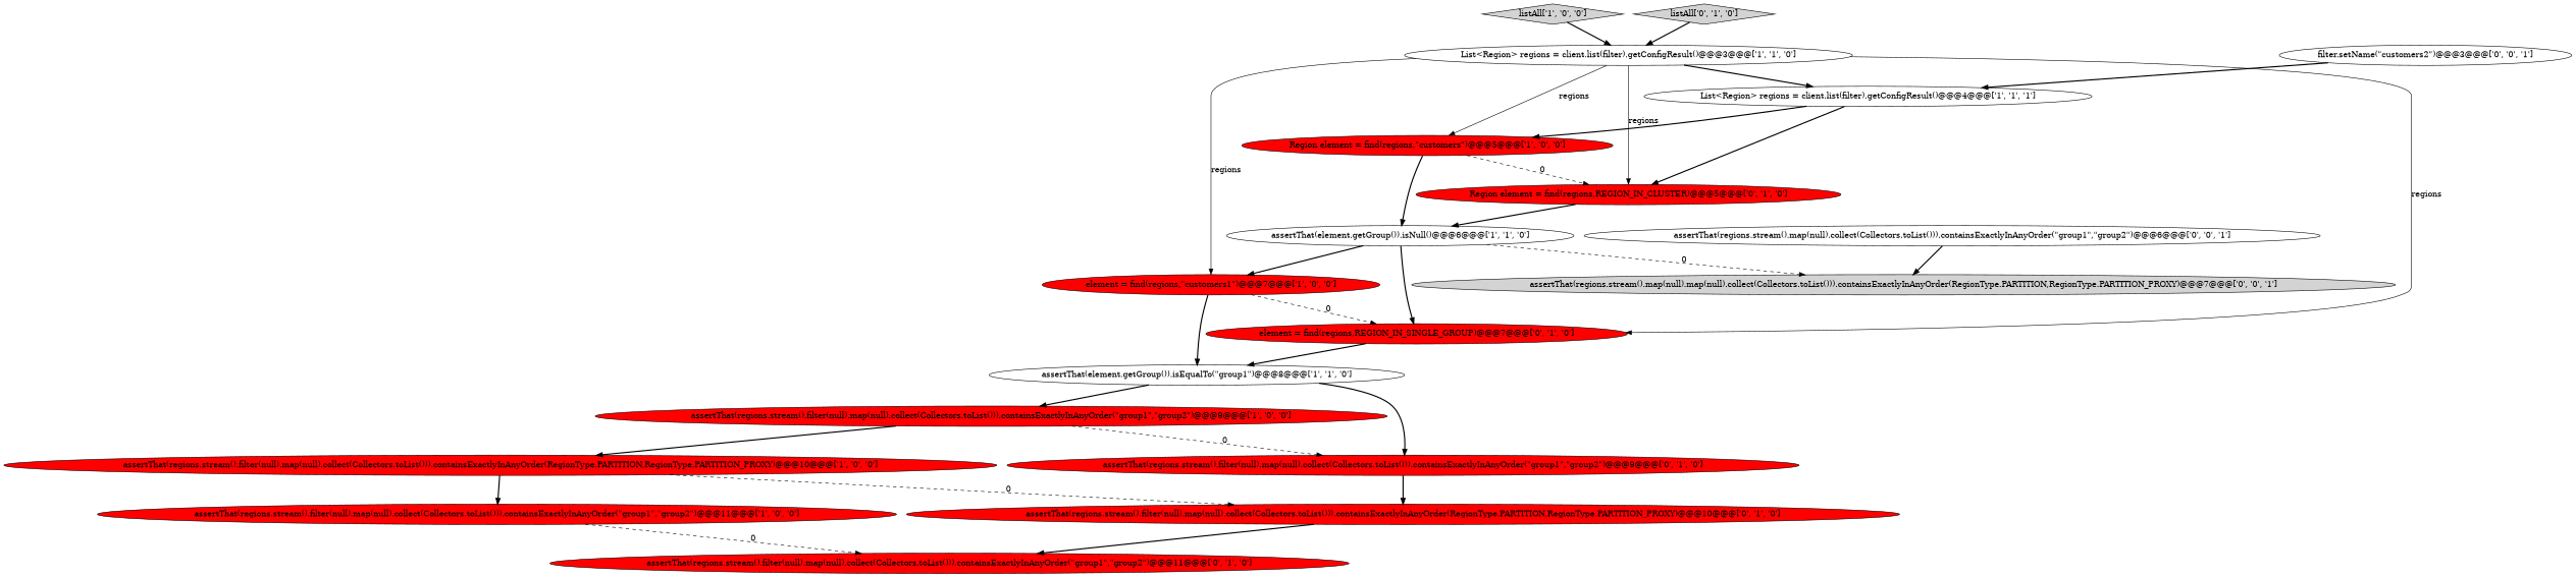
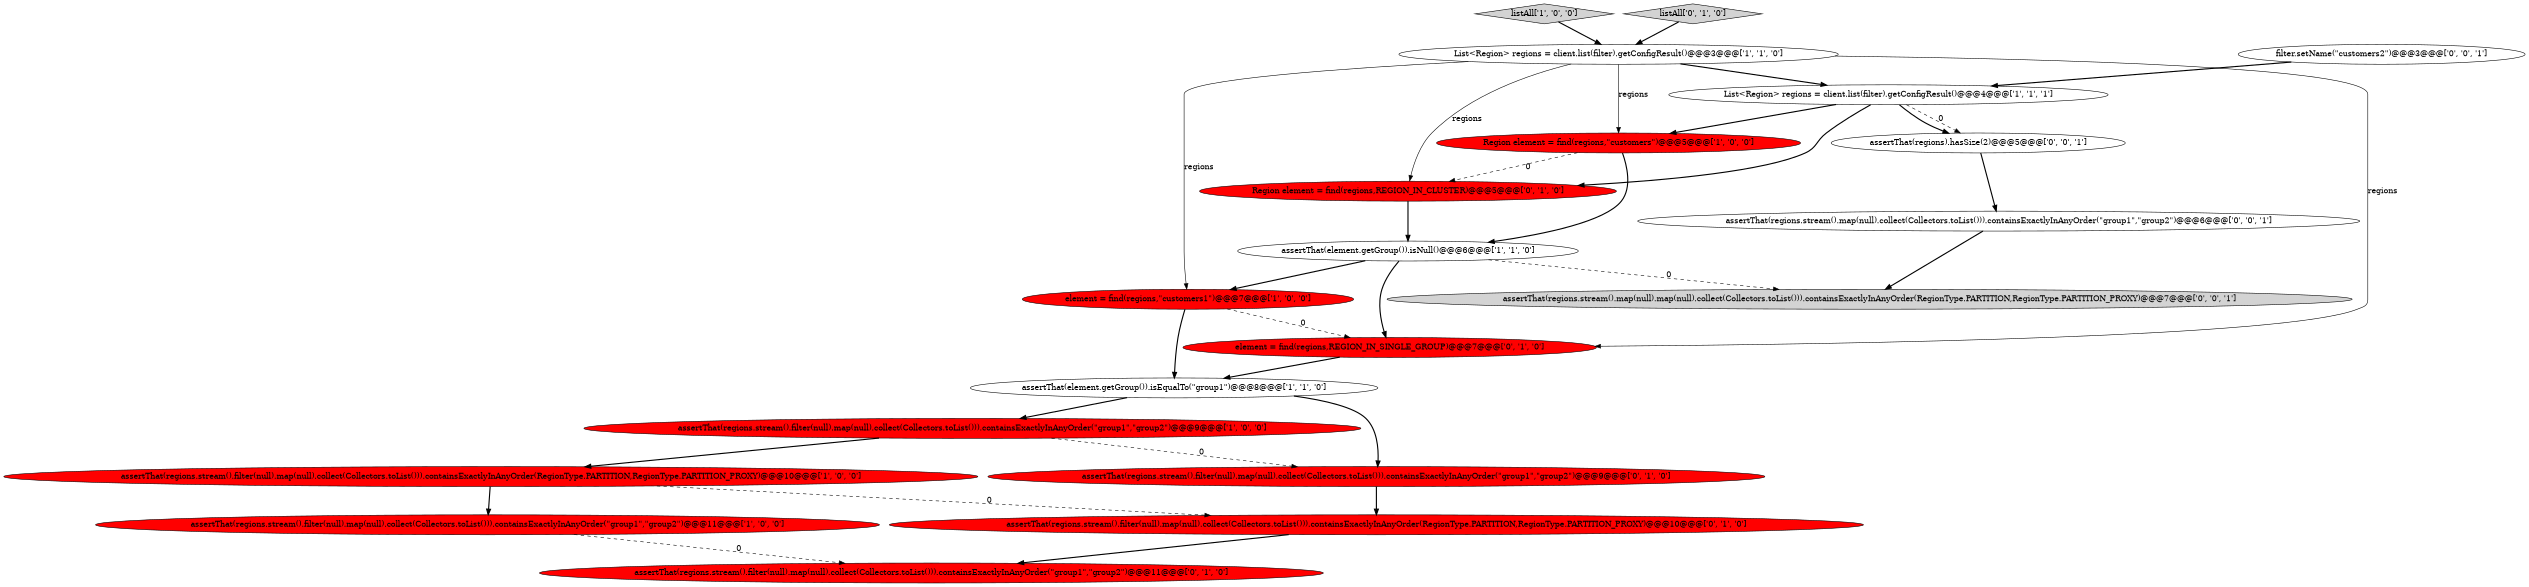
  digraph {
    node [fillcolor=red shape=ellipse style=filled]
    edge [style=bold]
    n1 [fillcolor=white label="assertThat(regions.stream().map(null).collect(Collectors.toList())).containsExactlyInAnyOrder(\"group1\",\"group2\")@@@6@@@['0', '0', '1']"]
    n2 [fillcolor=lightgray label="assertThat(regions.stream().map(null).map(null).collect(Collectors.toList())).containsExactlyInAnyOrder(RegionType.PARTITION,RegionType.PARTITION_PROXY)@@@7@@@['0', '0', '1']"]
    n3 [label="element = find(regions,REGION_IN_SINGLE_GROUP)@@@7@@@['0', '1', '0']"]
    n4 [fillcolor=white label="assertThat(element.getGroup()).isEqualTo(\"group1\")@@@8@@@['1', '1', '0']"]
    n5 [label="assertThat(regions.stream().filter(null).map(null).collect(Collectors.toList())).containsExactlyInAnyOrder(\"group1\",\"group2\")@@@9@@@['0', '1', '0']"]
    n6 [label="assertThat(regions.stream().filter(null).map(null).collect(Collectors.toList())).containsExactlyInAnyOrder(\"group1\",\"group2\")@@@9@@@['1', '0', '0']"]
+   n7 [fillcolor=white label="assertThat(regions).hasSize(2)@@@5@@@['0', '0', '1']"]
    n8 [fillcolor=lightgray label="listAll['1', '0', '0']" shape=diamond]
    n9 [fillcolor=white label="List<Region> regions = client.list(filter).getConfigResult()@@@3@@@['1', '1', '0']"]
    n10 [label="Region element = find(regions,\"customers\")@@@5@@@['1', '0', '0']"]
    n11 [label="Region element = find(regions,REGION_IN_CLUSTER)@@@5@@@['0', '1', '0']"]
    n12 [fillcolor=white label="List<Region> regions = client.list(filter).getConfigResult()@@@4@@@['1', '1', '1']"]
    n13 [label="element = find(regions,\"customers1\")@@@7@@@['1', '0', '0']"]
    n14 [fillcolor=white label="assertThat(element.getGroup()).isNull()@@@6@@@['1', '1', '0']"]
    n15 [fillcolor=lightgray label="listAll['0', '1', '0']" shape=diamond]
    n16 [label="assertThat(regions.stream().filter(null).map(null).collect(Collectors.toList())).containsExactlyInAnyOrder(\"group1\",\"group2\")@@@11@@@['1', '0', '0']"]
    n17 [label="assertThat(regions.stream().filter(null).map(null).collect(Collectors.toList())).containsExactlyInAnyOrder(\"group1\",\"group2\")@@@11@@@['0', '1', '0']"]
    n18 [label="assertThat(regions.stream().filter(null).map(null).collect(Collectors.toList())).containsExactlyInAnyOrder(RegionType.PARTITION,RegionType.PARTITION_PROXY)@@@10@@@['0', '1', '0']"]
    n19 [label="assertThat(regions.stream().filter(null).map(null).collect(Collectors.toList())).containsExactlyInAnyOrder(RegionType.PARTITION,RegionType.PARTITION_PROXY)@@@10@@@['1', '0', '0']"]
    n20 [fillcolor=white label="filter.setName(\"customers2\")@@@3@@@['0', '0', '1']"]
    n1 -> n2
    n3 -> n4
    n4 -> n5
    n4 -> n6
    n5 -> n18
    n6 -> n5 [label=0 style=dashed]
    n6 -> n19
+   n7 -> n1
    n8 -> n9
    n9 -> n3 [label=regions style=solid]
    n9 -> n10 [label=regions style=solid]
    n9 -> n11 [label=regions style=solid]
    n9 -> n12
    n9 -> n13 [label=regions style=solid]
    n10 -> n11 [label=0 style=dashed]
    n10 -> n14
    n11 -> n14
+   n12 -> n7 [label=0 style=dashed]
+   n12 -> n7
    n12 -> n10
    n12 -> n11
    n13 -> n3 [label=0 style=dashed]
    n13 -> n4
    n14 -> n2 [label=0 style=dashed]
    n14 -> n3
    n14 -> n13
    n15 -> n9
    n16 -> n17 [label=0 style=dashed]
    n18 -> n17
    n19 -> n16
    n19 -> n18 [label=0 style=dashed]
    n20 -> n12
  }
